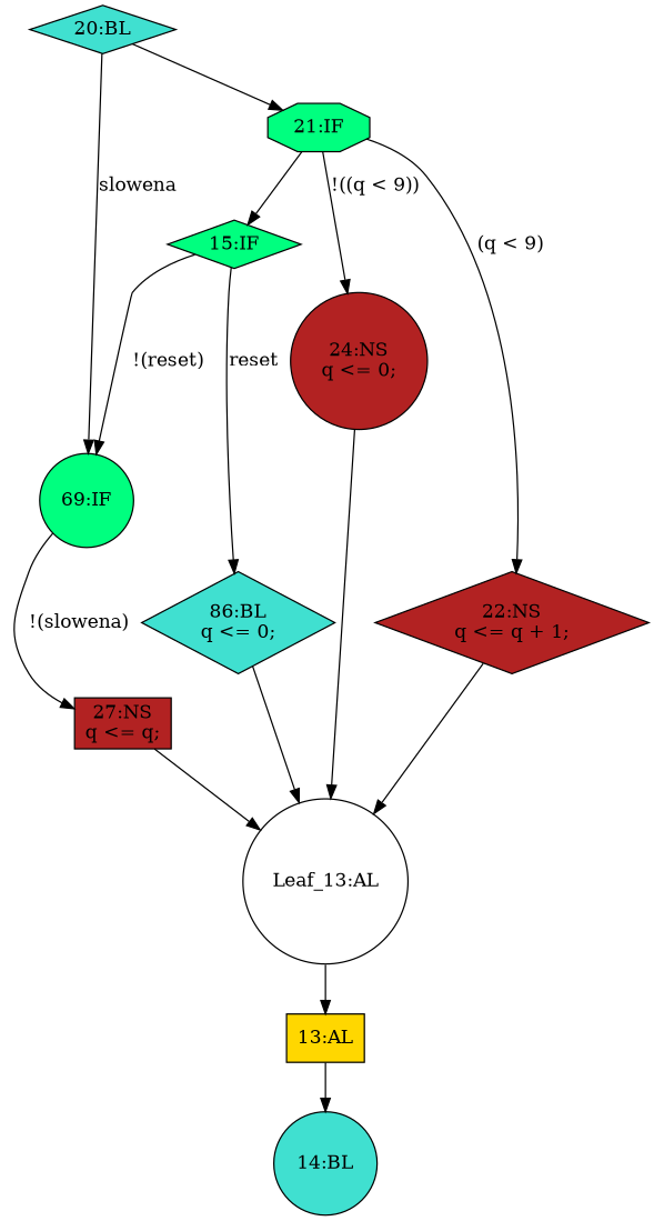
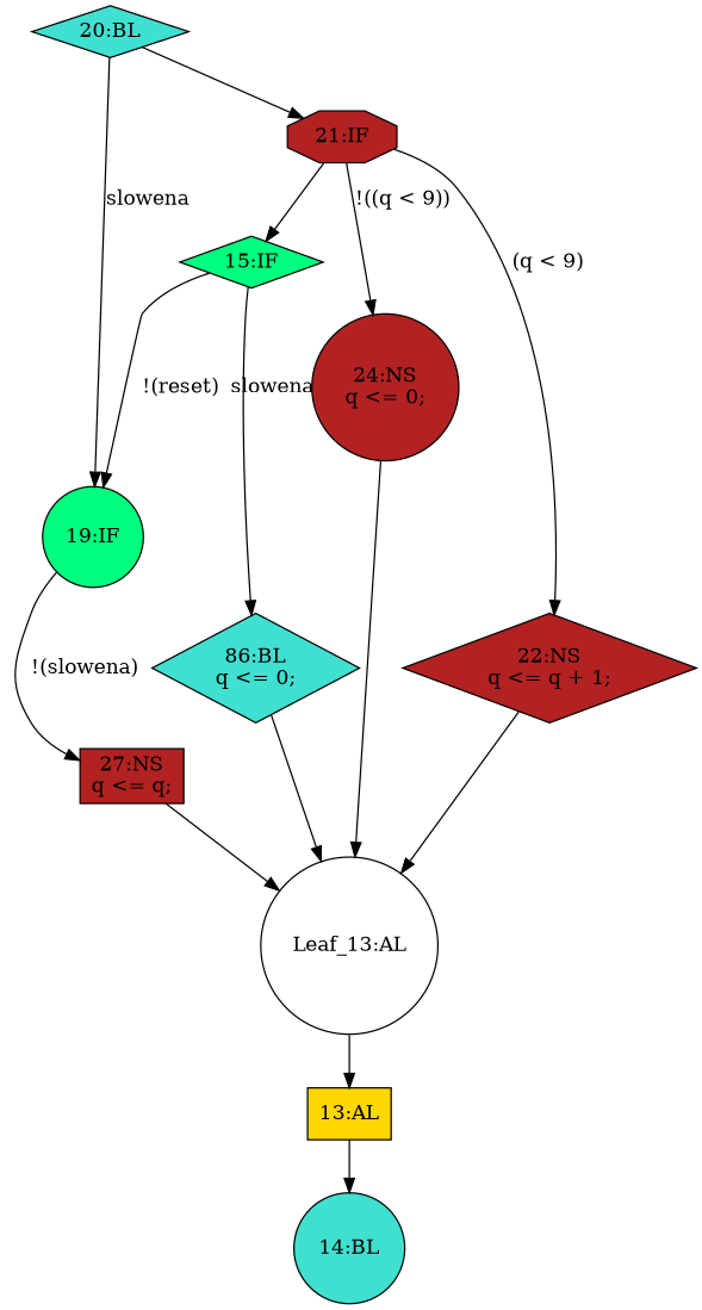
  strict digraph {
    node [fillcolor=turquoise shape=circle statements="[]" style=filled typ=Block]
    edge [cond="[]" lineno=None]
    n1 [ast="<pyverilog.vparser.ast.Block object at 0x7fca021b50d0>" label="14:BL"]
    n2 [ast="<pyverilog.vparser.ast.IfStatement object at 0x7fca020d6bd0>" fillcolor=springgreen label="15:IF" shape=diamond typ=IfStatement]
-   n3 [ast="<pyverilog.vparser.ast.IfStatement object at 0x7fca02123790>" fillcolor=springgreen label="69:IF" typ=IfStatement]
+   n3 [ast="<pyverilog.vparser.ast.IfStatement object at 0x7fca02123790>" fillcolor=springgreen label="19:IF" typ=IfStatement]
    n4 [ast="<pyverilog.vparser.ast.Block object at 0x7fca021b5410>" label="86:BL\nq <= 0;" shape=diamond statements="[<pyverilog.vparser.ast.NonblockingSubstitution object at 0x7fca020d6810>]"]
    n5 [ast="<pyverilog.vparser.ast.NonblockingSubstitution object at 0x7fca0213d4d0>" fillcolor=firebrick label="27:NS\nq <= q;" shape=box statements="[<pyverilog.vparser.ast.NonblockingSubstitution object at 0x7fca0213d4d0>]" typ=NonblockingSubstitution]
    n6 [def_var="['q']" label="Leaf_13:AL" fillcolor="" statements="" style="" typ=""]
    n7 [ast="<pyverilog.vparser.ast.Block object at 0x7fca021234d0>" label="20:BL" shape=diamond]
-   n8 [ast="<pyverilog.vparser.ast.IfStatement object at 0x7fca020ce4d0>" fillcolor=springgreen label="21:IF" shape=octagon typ=IfStatement]
+   n8 [ast="<pyverilog.vparser.ast.IfStatement object at 0x7fca020ce4d0>" fillcolor=firebrick label="21:IF" shape=octagon typ=IfStatement]
    n9 [ast="<pyverilog.vparser.ast.NonblockingSubstitution object at 0x7fca02131050>" fillcolor=firebrick label="24:NS\nq <= 0;" statements="[<pyverilog.vparser.ast.NonblockingSubstitution object at 0x7fca02131050>]" typ=NonblockingSubstitution]
    n10 [ast="<pyverilog.vparser.ast.NonblockingSubstitution object at 0x7fca02131150>" fillcolor=firebrick label="22:NS\nq <= q + 1;" shape=diamond statements="[<pyverilog.vparser.ast.NonblockingSubstitution object at 0x7fca02131150>]" typ=NonblockingSubstitution]
    n11 [ast="<pyverilog.vparser.ast.Always object at 0x7fca021b5390>" clk_sens=True fillcolor=gold label="13:AL" sens="['clk']" shape=box typ=Always use_var="['reset', 'q', 'slowena']"]
    n2 -> n3 [cond="['reset']" label="!(reset)" lineno=15]
-   n2 -> n4 [cond="['reset']" label=reset lineno=15]
+   n2 -> n4 [cond="['reset']" label=slowena lineno=15]
    n3 -> n5 [cond="['slowena']" label="!(slowena)" lineno=19]
    n4 -> n6
    n5 -> n6
    n6 -> n11 [cond="" lineno=""]
    n7 -> n3 [cond="['slowena']" label=slowena lineno=19]
    n7 -> n8
    n8 -> n2
    n8 -> n9 [cond="['q']" label="!((q < 9))" lineno=21]
    n8 -> n10 [cond="['q']" label="(q < 9)" lineno=21]
    n9 -> n6
    n10 -> n6
    n11 -> n1
  }
